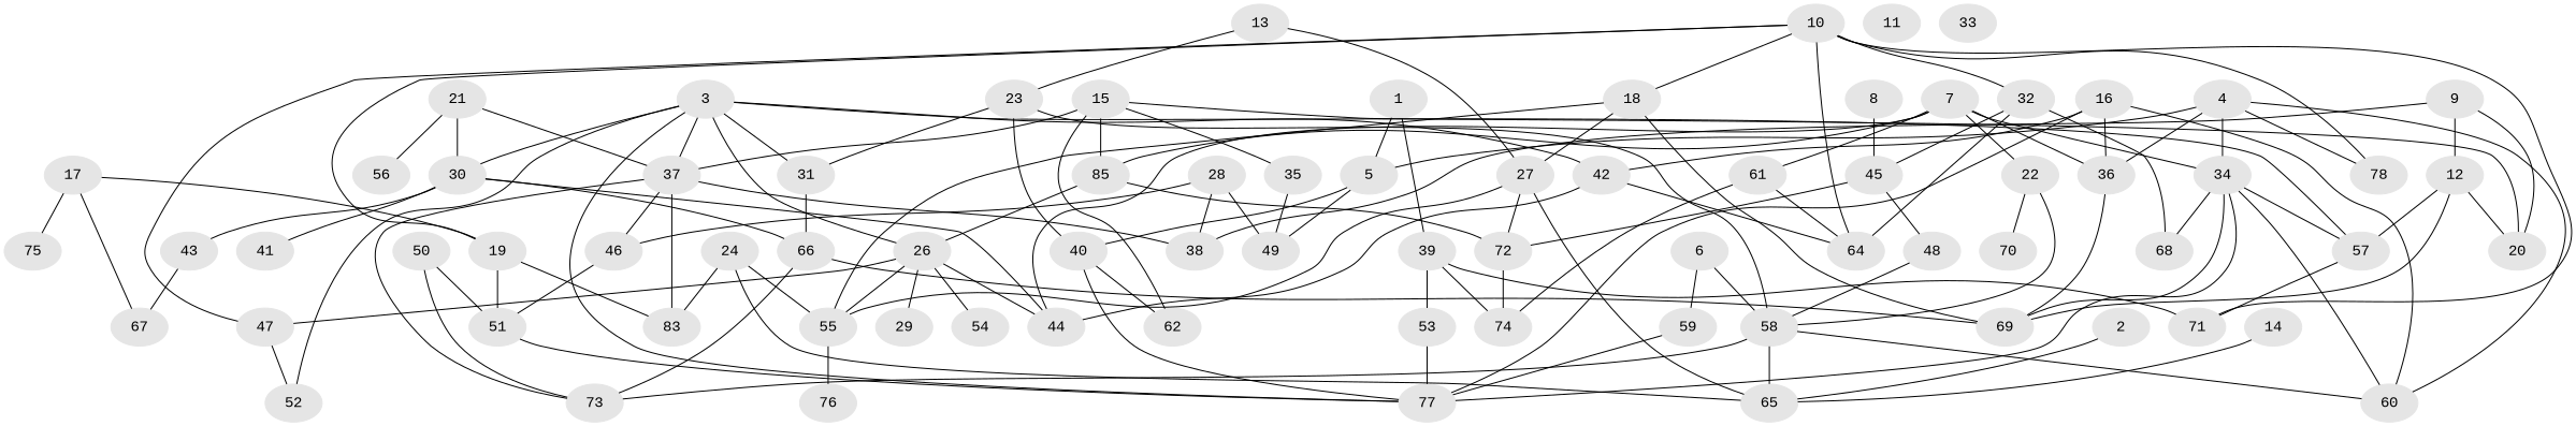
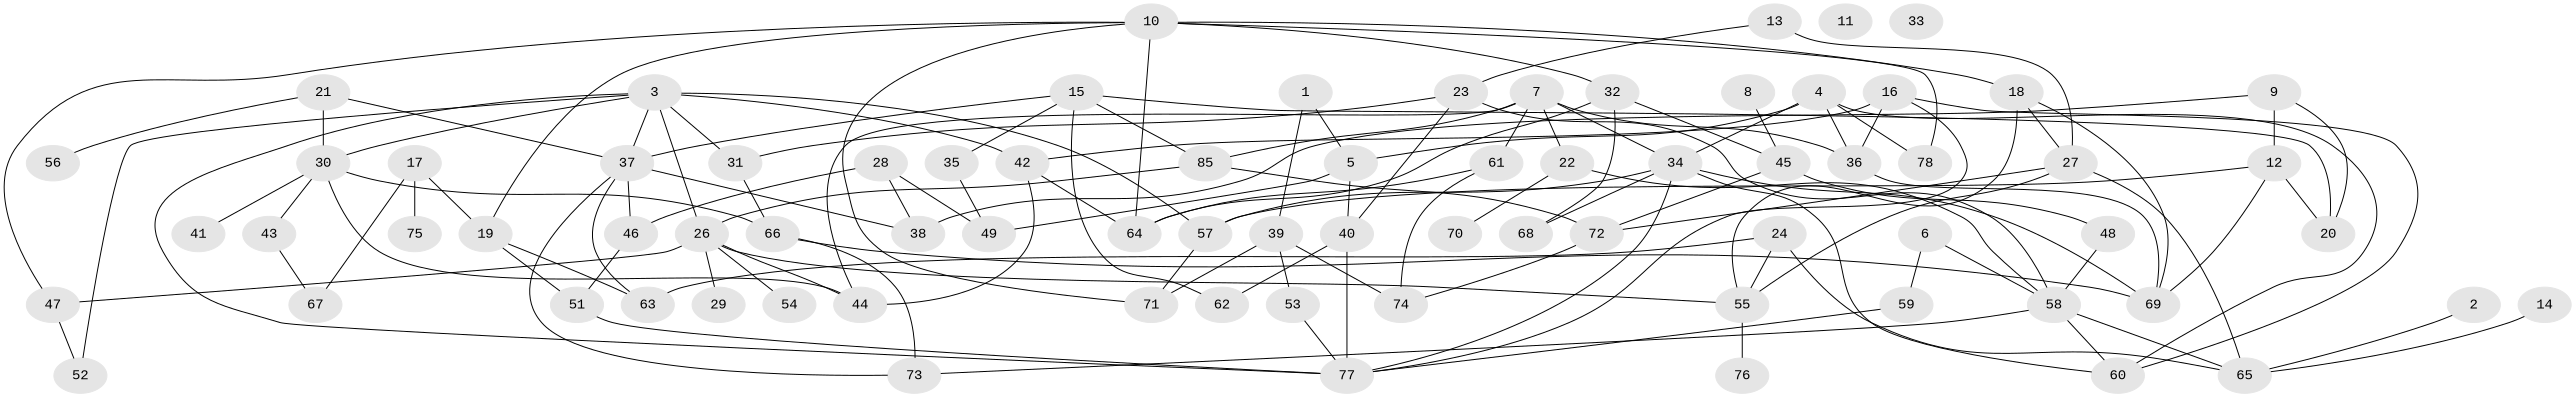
  graph {
    fontname="Liberation Mono"
    node [color=gray90 fontname="Liberation Mono" style=filled]
    edge [fontname="Liberation Mono"]
    1
    5
    39
    40
    49
    71
    53
    74
    2
    65
    3
    26
    30
    31
    37
    42
    52
    57
    77
    44
    47
    55
    29
    54
    41
    43
    66
    38
-   63 [label=83]
+   63
    46
    73
    64
    4
    34
    60
    78
    36
    69
    68
    62
    6
    58
    59
    7
    22
    n46 [label=85]
    61
    70
    72
    8
    45
    48
    9
    12
    20
    10
    18
    19
    32
    27
    51
    11
    13
    23
    14
    15
    35
    16
    17
    67
    75
    76
    21
    56
    24
    28
    33
-   50
    1 -- 5
    1 -- 39
    5 -- 40
    5 -- 49
    39 -- 71
    39 -- 53
    39 -- 74
    40 -- 77
    40 -- 62
    53 -- 77
    2 -- 65
    3 -- 26
    3 -- 30
    3 -- 31
    3 -- 37
    3 -- 42
    3 -- 52
    3 -- 57
    3 -- 77
    26 -- 44
    26 -- 47
    26 -- 55
    26 -- 29
    26 -- 54
    30 -- 44
    30 -- 41
    30 -- 43
    30 -- 66
    31 -- 66
    37 -- 38
    37 -- 63
    37 -- 46
    37 -- 73
    42 -- 44
    42 -- 64
    57 -- 71
    47 -- 52
    55 -- 76
    43 -- 67
    66 -- 73
    66 -- 69
    46 -- 51
    4 -- 5
    4 -- 34
    4 -- 60
    4 -- 78
    4 -- 36
    34 -- 57
    34 -- 77
    34 -- 60
    34 -- 69
    34 -- 68
    36 -- 69
    6 -- 58
    6 -- 59
    58 -- 65
    58 -- 73
    58 -- 60
    59 -- 77
    7 -- 44
    7 -- 34
    7 -- 36
    7 -- 22
    7 -- n46
    7 -- 61
    22 -- 58
    22 -- 70
    n46 -- 26
    n46 -- 72
    61 -- 74
    61 -- 64
    72 -- 74
    8 -- 45
    45 -- 72
    45 -- 48
    48 -- 58
    9 -- 38
    9 -- 12
    9 -- 20
    12 -- 57
    12 -- 69
    12 -- 20
    10 -- 71
    10 -- 47
    10 -- 64
    10 -- 78
    10 -- 18
    10 -- 19
    10 -- 32
    18 -- 55
    18 -- 69
    18 -- 27
    19 -- 63
    19 -- 51
    32 -- 64
    32 -- 68
    32 -- 45
    27 -- 65
    27 -- 55
    27 -- 72
    51 -- 77
    13 -- 27
    13 -- 23
    23 -- 40
    23 -- 31
    23 -- 58
    14 -- 65
    15 -- 37
    15 -- 62
    15 -- n46
    15 -- 20
    15 -- 35
    35 -- 49
    16 -- 42
    16 -- 77
    16 -- 60
    16 -- 36
    17 -- 19
    17 -- 67
    17 -- 75
    21 -- 30
    21 -- 37
    21 -- 56
    24 -- 65
    24 -- 55
    24 -- 63
    28 -- 49
    28 -- 38
    28 -- 46
-   50 -- 73
-   50 -- 51
  }
